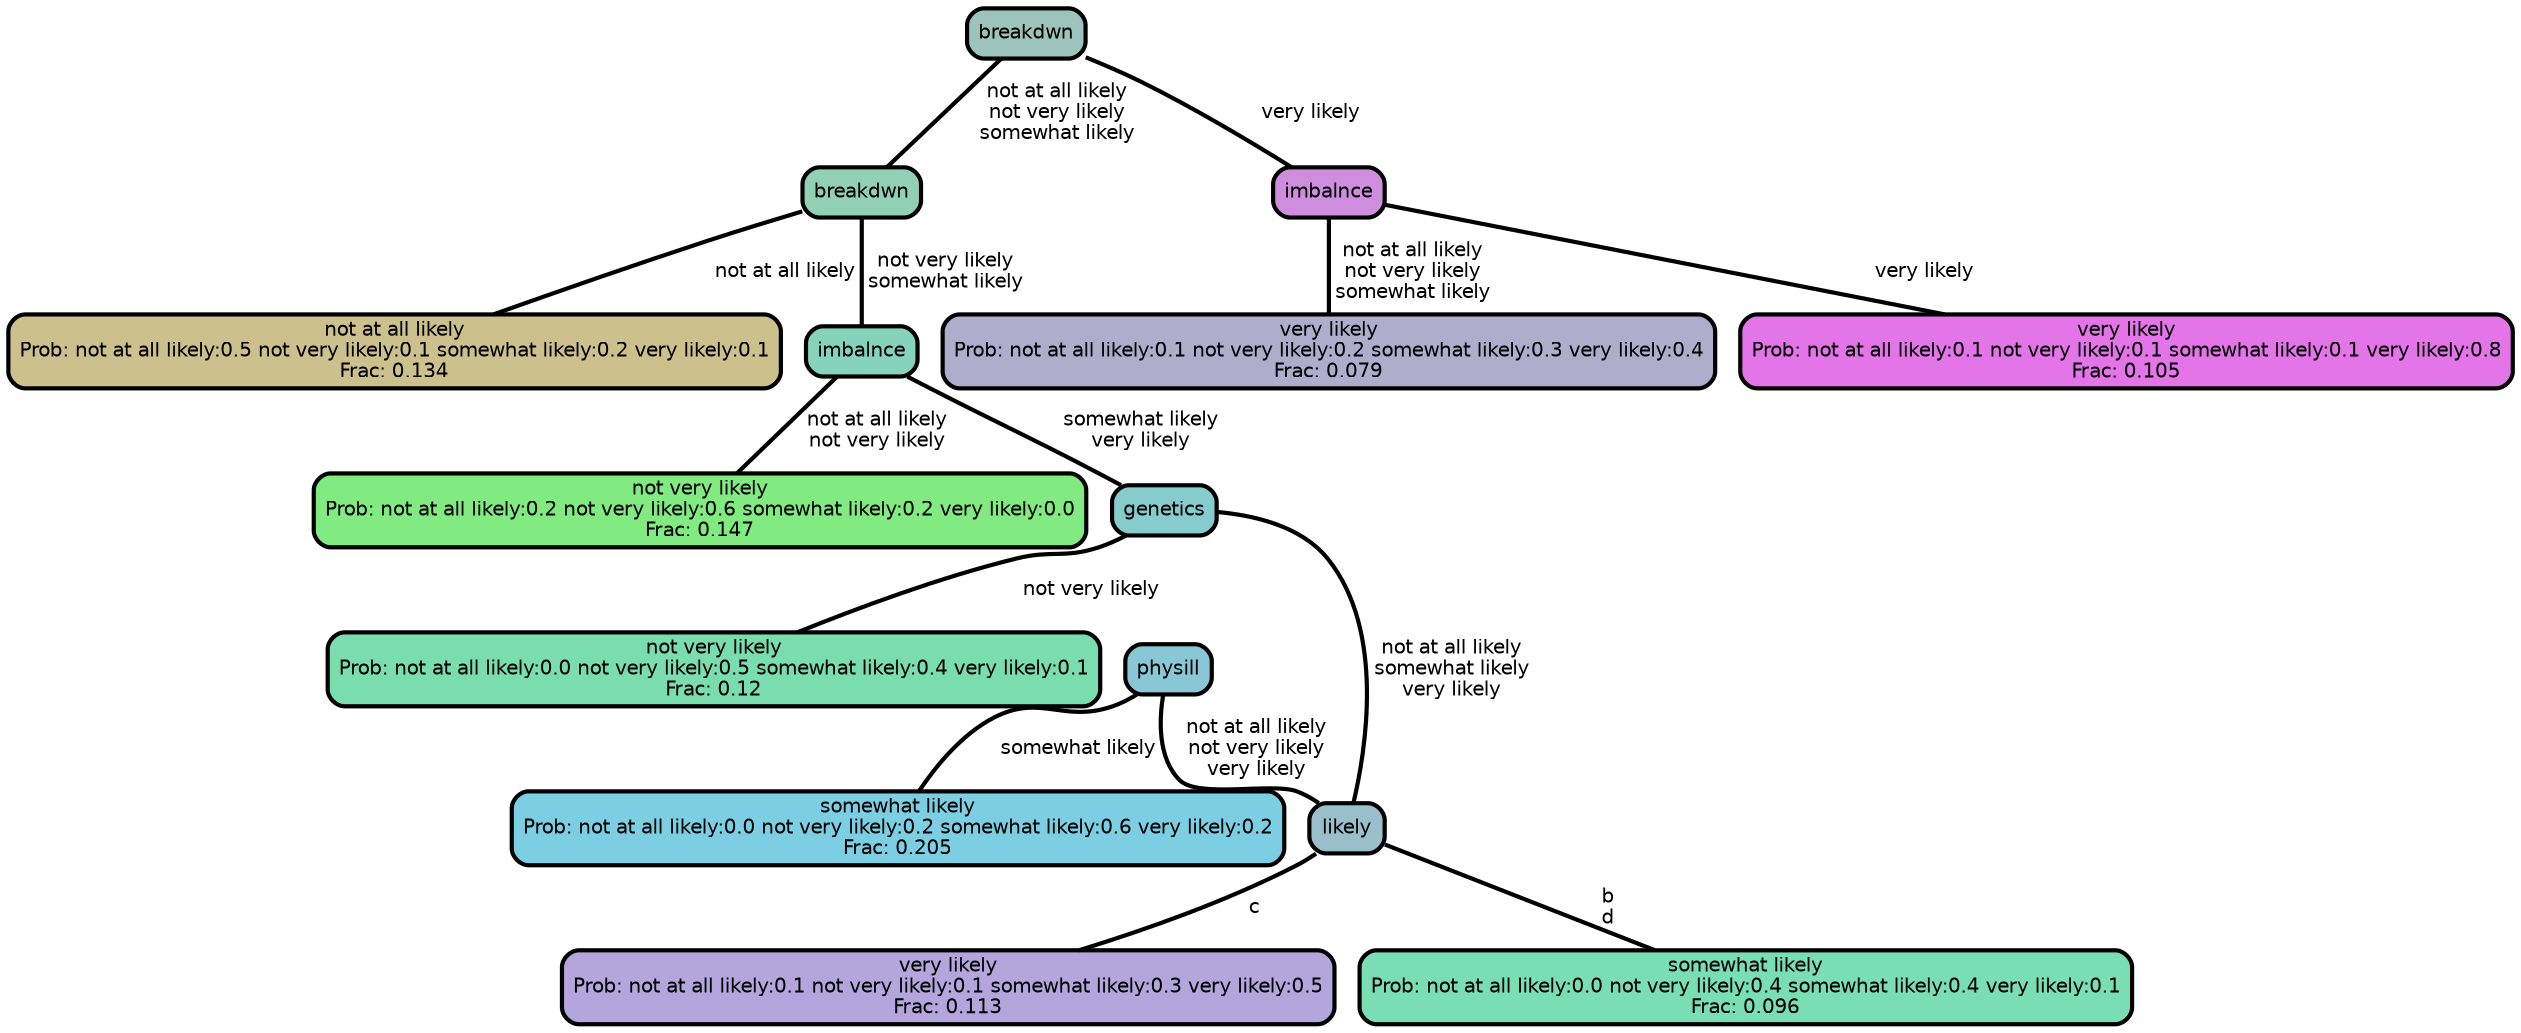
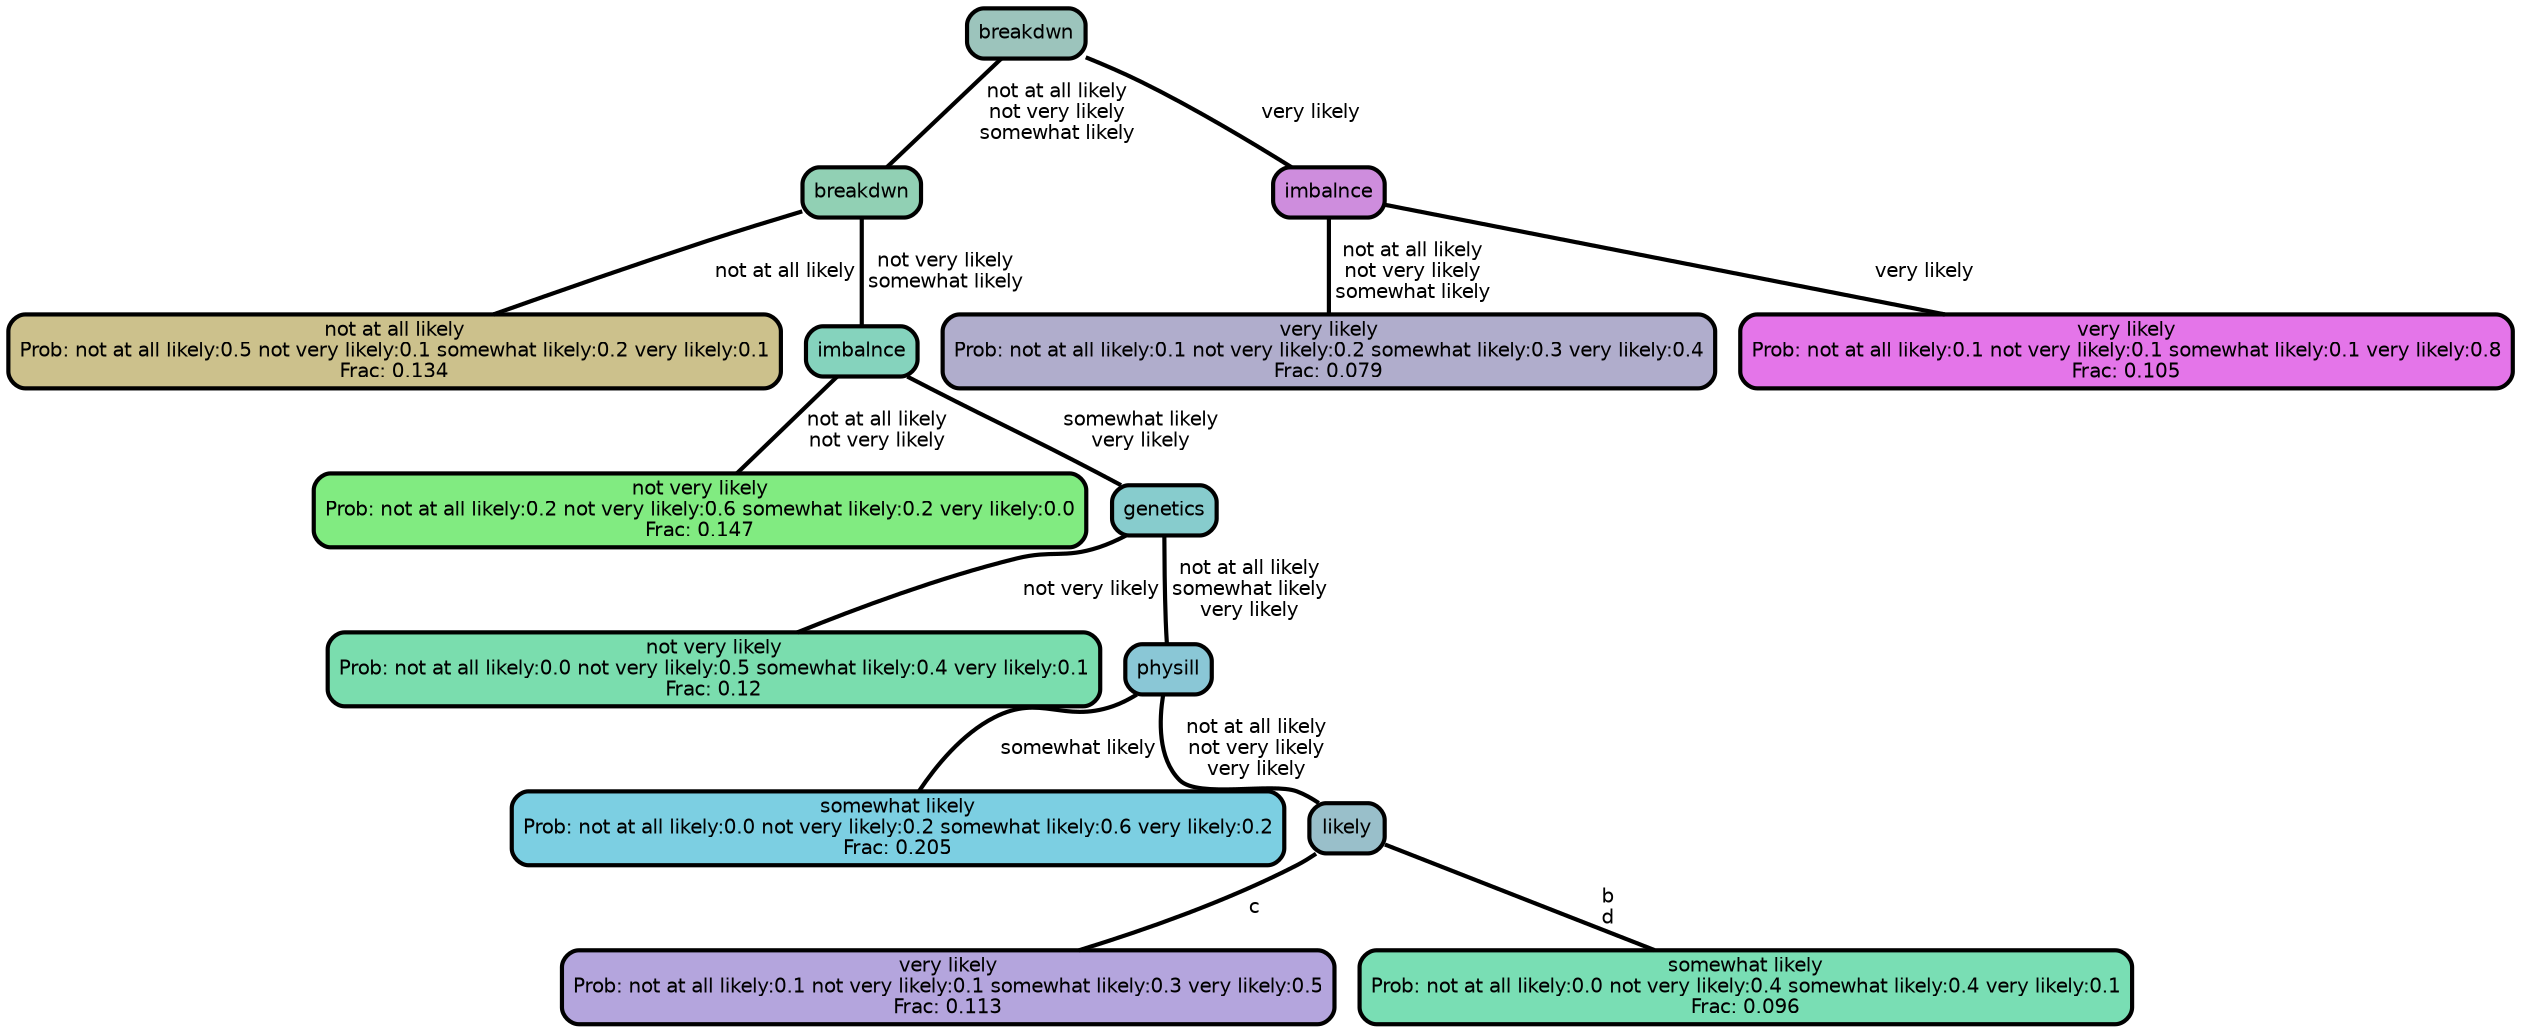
  graph {
    ranksep="0 equally"
    splines=straight
    node [color=black fontcolor=black fontname=helvetica penwidth=3 shape=box style="filled, rounded"]
    edge [color=black fontname=helvetica penwidth=3]
    n1 [fillcolor="#ccc18c" label="not at all likely\nProb: not at all likely:0.5 not very likely:0.1 somewhat likely:0.2 very likely:0.1\nFrac: 0.134"]
    n2 [fillcolor="#91d0b4" label=breakdwn]
    n3 [fillcolor="#85d3bd" label=imbalnce]
    n4 [fillcolor="#81eb81" label="not very likely\nProb: not at all likely:0.2 not very likely:0.6 somewhat likely:0.2 very likely:0.0\nFrac: 0.147"]
    n5 [fillcolor="#87cccd" label=genetics]
    n6 [fillcolor="#7addae" label="not very likely\nProb: not at all likely:0.0 not very likely:0.5 somewhat likely:0.4 very likely:0.1\nFrac: 0.12"]
    n7 [fillcolor="#8ac7d6" label=physill]
    n8 [fillcolor="#7ccfe2" label="somewhat likely\nProb: not at all likely:0.0 not very likely:0.2 somewhat likely:0.6 very likely:0.2\nFrac: 0.205"]
    n9 [fillcolor="#99bfca" label=likely]
    n10 [fillcolor="#b4a5dd" label="very likely\nProb: not at all likely:0.1 not very likely:0.1 somewhat likely:0.3 very likely:0.5\nFrac: 0.113"]
    n11 [fillcolor="#79deb4" label="somewhat likely\nProb: not at all likely:0.0 not very likely:0.4 somewhat likely:0.4 very likely:0.1\nFrac: 0.096"]
    n12 [fillcolor="#9cc4bc" label=breakdwn]
    n13 [fillcolor="#ce8ddd" label=imbalnce]
    n14 [fillcolor="#b0adcc" label="very likely\nProb: not at all likely:0.1 not very likely:0.2 somewhat likely:0.3 very likely:0.4\nFrac: 0.079"]
    n15 [fillcolor="#e475e9" label="very likely\nProb: not at all likely:0.1 not very likely:0.1 somewhat likely:0.1 very likely:0.8\nFrac: 0.105"]
    subgraph sub_1 {
      rank=same
    }
    n2 -- n1 [label=" not at all likely"]
    n2 -- n3 [label=" not very likely\n somewhat likely"]
    n3 -- n4 [label=" not at all likely\n not very likely"]
    n3 -- n5 [label=" somewhat likely\n very likely"]
    n5 -- n6 [label=" not very likely"]
-   n5 -- n9 [label=" not at all likely\n somewhat likely\n very likely"]
+   n5 -- n7 [label=" not at all likely\n somewhat likely\n very likely"]
    n7 -- n8 [label=" somewhat likely"]
    n7 -- n9 [label=" not at all likely\n not very likely\n very likely"]
    n9 -- n10 [label=" c"]
    n9 -- n11 [label=" b\n d"]
    n12 -- n2 [label=" not at all likely\n not very likely\n somewhat likely"]
    n12 -- n13 [label=" very likely"]
    n13 -- n14 [label=" not at all likely\n not very likely\n somewhat likely"]
    n13 -- n15 [label=" very likely"]
  }
